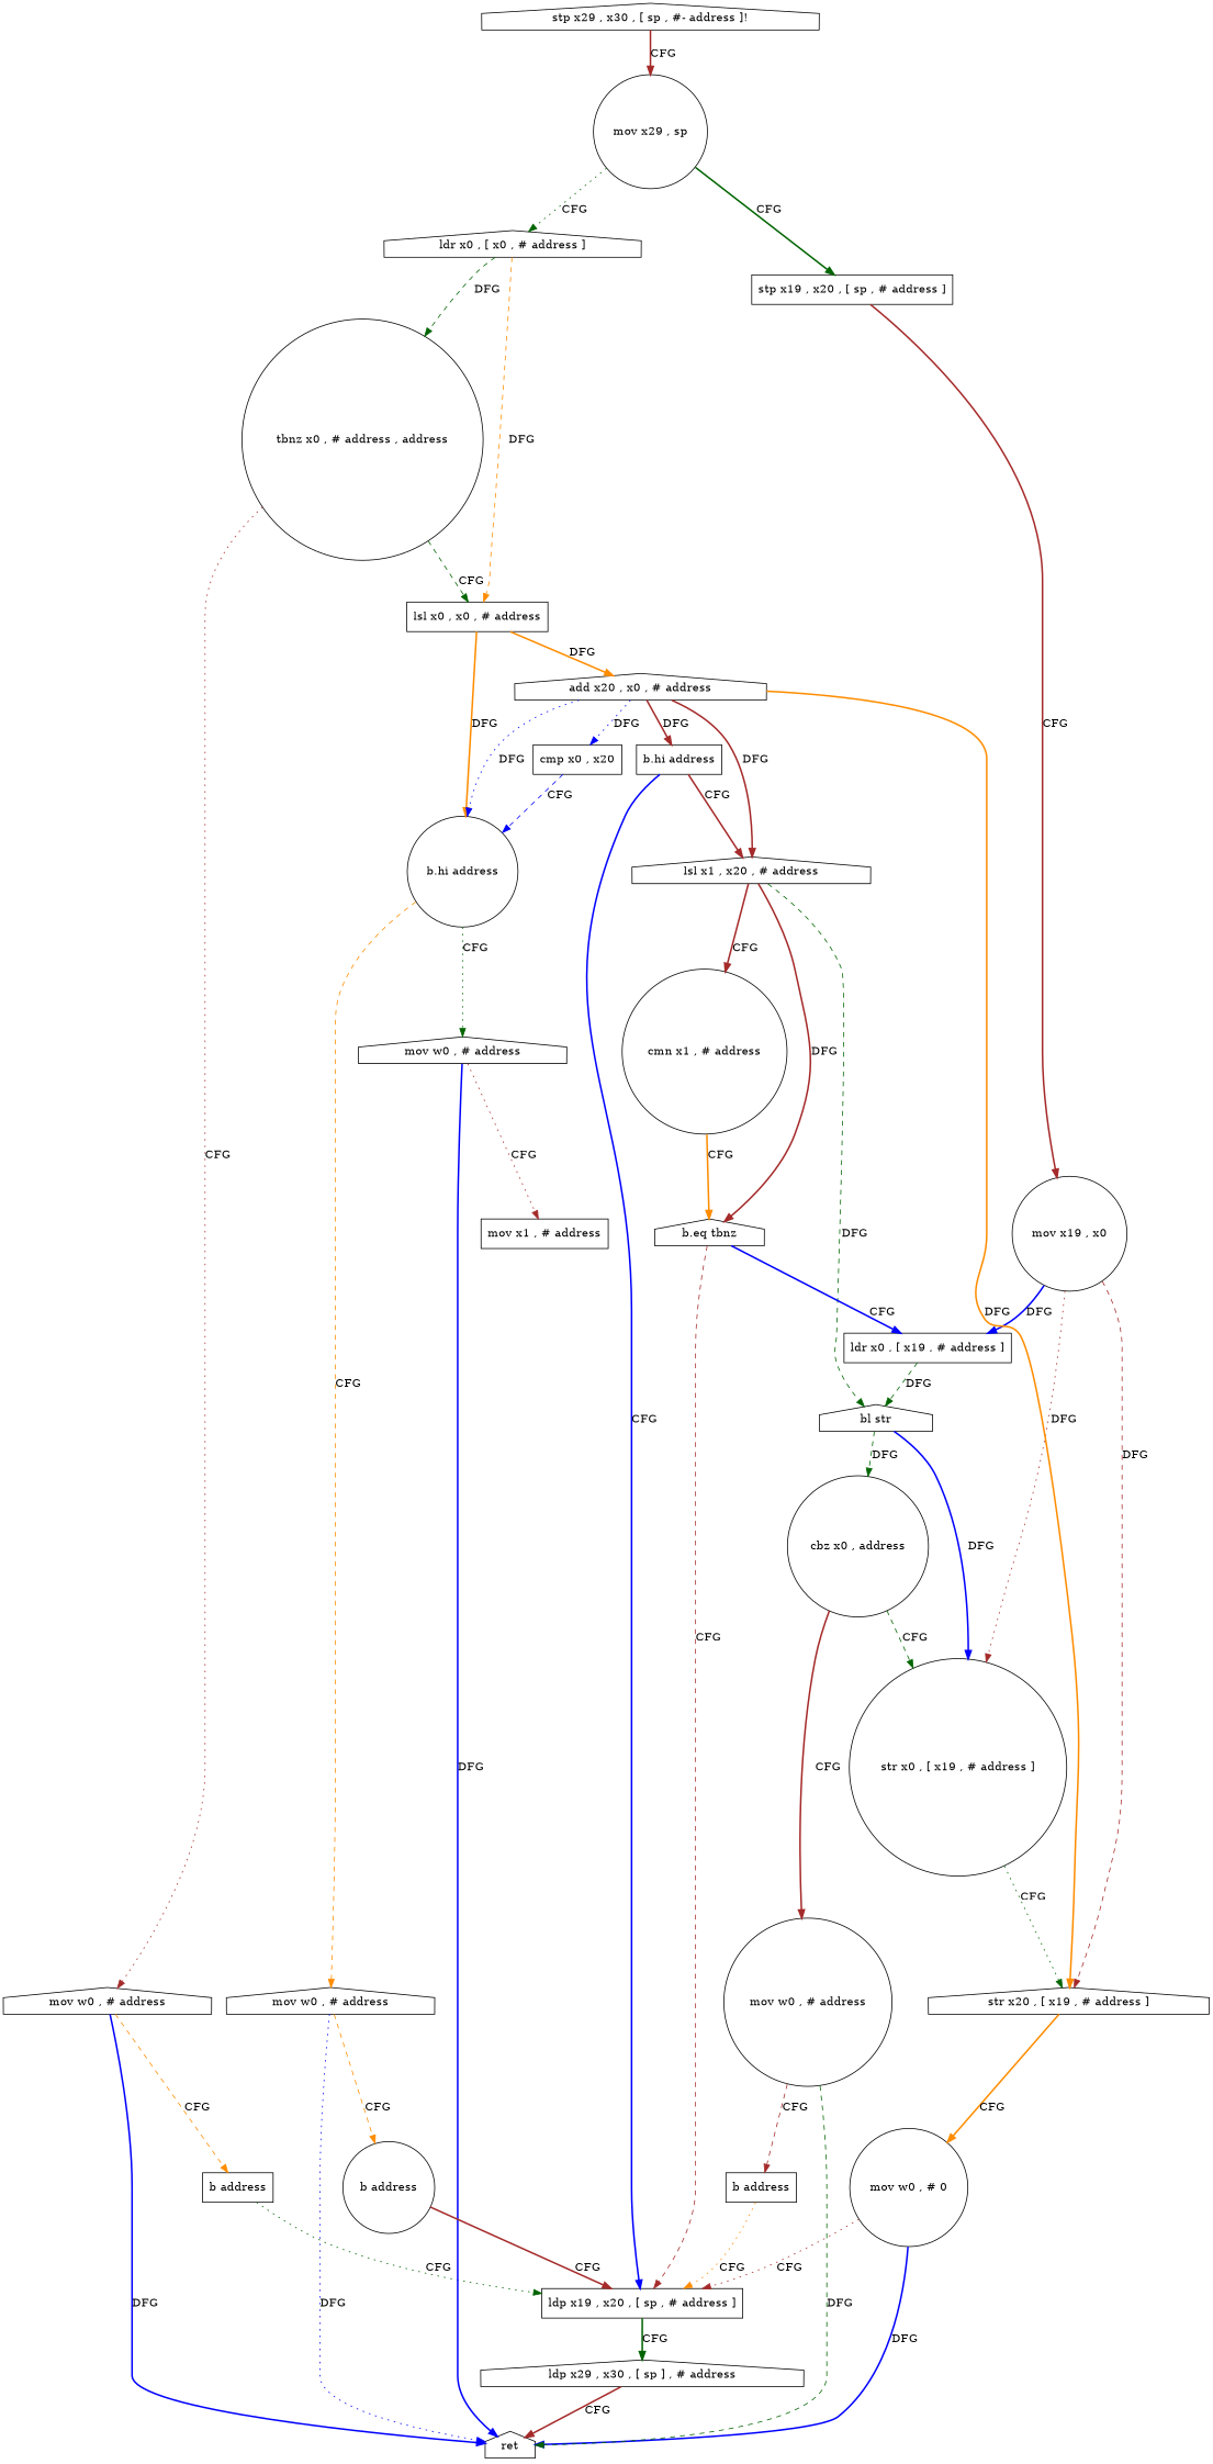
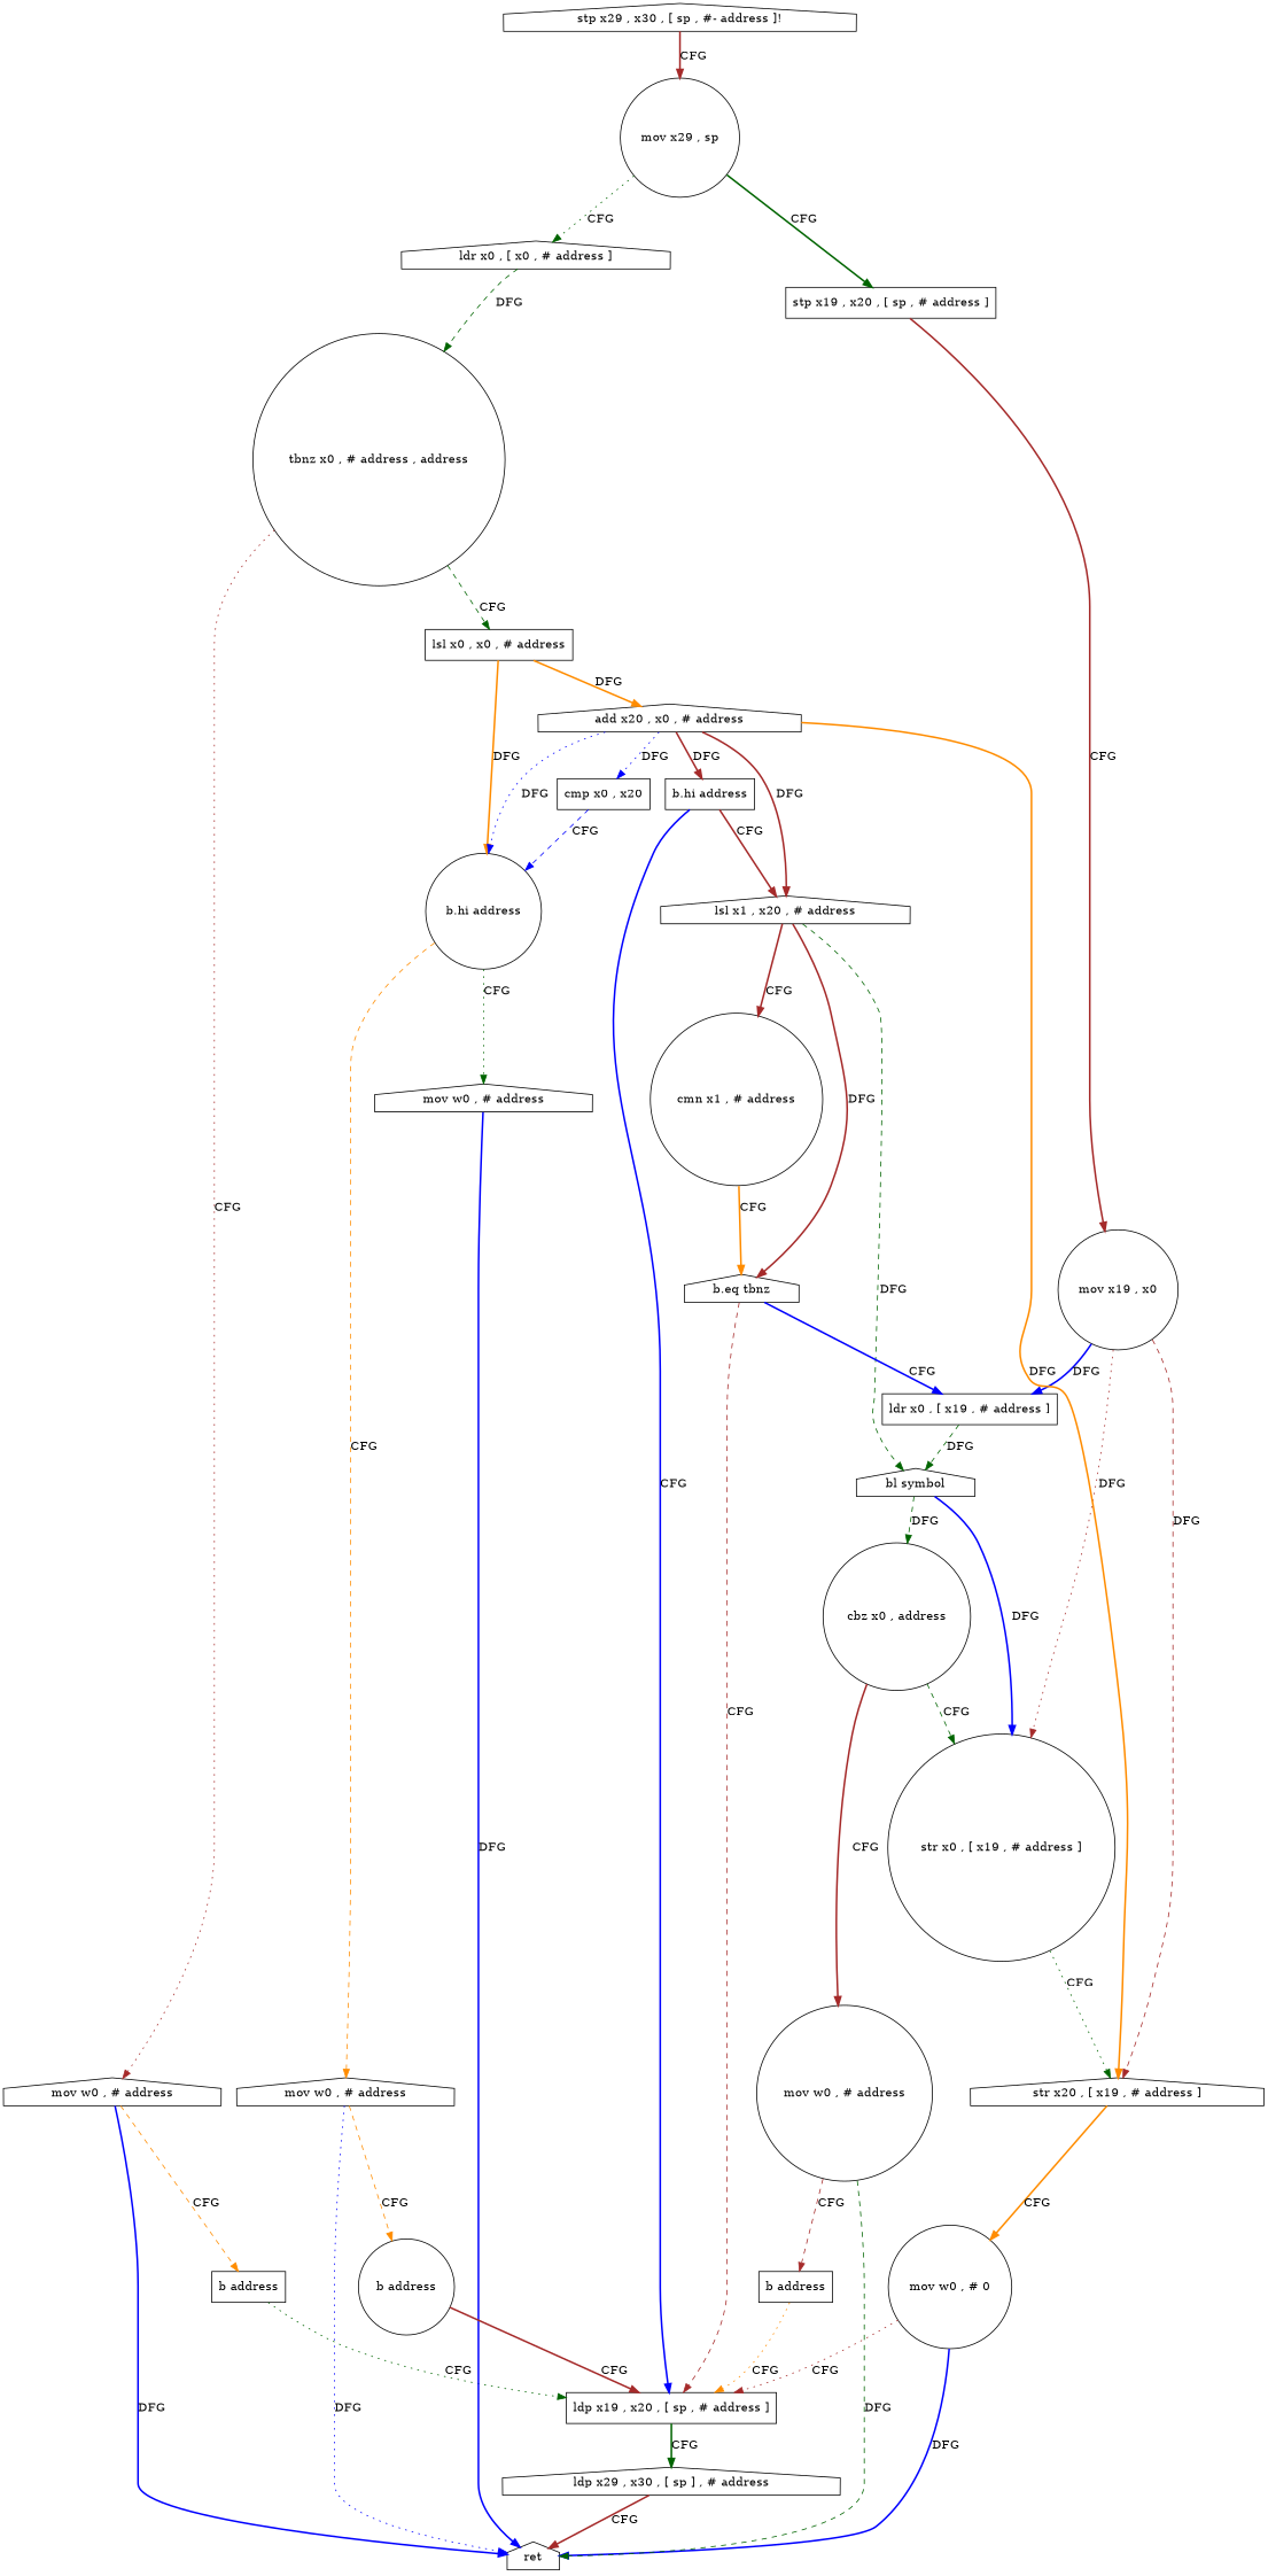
  digraph {
    node [shape=house]
    edge [color=brown style=bold]
    n1 [label="stp x29 , x30 , [ sp , #- address ]!"]
    n2 [label="mov x29 , sp" shape=circle]
    n3 [label="stp x19 , x20 , [ sp , # address ]" shape=box]
    n4 [label="ldr x0 , [ x0 , # address ]"]
    n5 [label="mov x19 , x0" shape=circle]
    n6 [label="ldr x0 , [ x19 , # address ]" shape=box]
    n7 [label="str x0 , [ x19 , # address ]" shape=circle]
    n8 [label="str x20 , [ x19 , # address ]"]
    n9 [label="tbnz x0 , # address , address" shape=circle]
    n10 [label="lsl x0 , x0 , # address" shape=box]
-   n11 [label="bl str"]
+   n11 [label="bl symbol"]
    n12 [label="mov w0 , # 0" shape=circle]
    n13 [label="mov w0 , # address"]
    n14 [label="add x20 , x0 , # address"]
    n15 [label="b.hi address" shape=circle]
    n16 [label="b address" shape=box]
    n17 [label=ret]
    n18 [label="ldp x19 , x20 , [ sp , # address ]" shape=box]
    n19 [label="cmp x0 , x20" shape=box]
    n20 [label="b.hi address" shape=box]
    n21 [label="lsl x1 , x20 , # address"]
    n22 [label="mov w0 , # address"]
    n23 [label="mov w0 , # address"]
    n24 [label="ldp x29 , x30 , [ sp ] , # address"]
    n25 [label="cmn x1 , # address" shape=circle]
    n26 [label="b.eq tbnz"]
    n27 [label="b address" shape=circle]
-   n28 [label="mov x1 , # address" shape=box]
    n29 [label="cbz x0 , address" shape=circle]
    n30 [label="mov w0 , # address" shape=circle]
    n31 [label="b address" shape=box]
    n1 -> n2 [label=CFG]
    n2 -> n3 [color=darkgreen label=CFG]
    n2 -> n4 [color=darkgreen label=CFG style=dotted]
    n3 -> n5 [label=CFG]
    n4 -> n9 [color=darkgreen label=DFG style=dashed]
-   n4 -> n10 [color=darkorange label=DFG style=dashed]
    n5 -> n6 [color=blue label=DFG]
    n5 -> n7 [label=DFG style=dotted]
    n5 -> n8 [label=DFG style=dashed]
    n6 -> n11 [color=darkgreen label=DFG style=dashed]
    n7 -> n8 [color=darkgreen label=CFG style=dotted]
    n8 -> n12 [color=darkorange label=CFG]
    n9 -> n10 [color=darkgreen label=CFG style=dashed]
    n9 -> n13 [label=CFG style=dotted]
    n10 -> n14 [color=darkorange label=DFG]
    n10 -> n15 [color=darkorange label=DFG]
    n11 -> n7 [color=blue label=DFG]
    n11 -> n29 [color=darkgreen label=DFG style=dashed]
    n12 -> n17 [color=blue label=DFG]
    n12 -> n18 [label=CFG style=dotted]
    n13 -> n16 [color=darkorange label=CFG style=dashed]
    n13 -> n17 [color=blue label=DFG]
    n14 -> n8 [color=darkorange label=DFG]
    n14 -> n15 [color=blue label=DFG style=dotted]
    n14 -> n19 [color=blue label=DFG style=dotted]
    n14 -> n20 [label=DFG]
    n14 -> n21 [label=DFG]
    n15 -> n22 [color=darkorange label=CFG style=dashed]
    n15 -> n23 [color=darkgreen label=CFG style=dotted]
    n16 -> n18 [color=darkgreen label=CFG style=dotted]
    n18 -> n24 [color=darkgreen label=CFG]
    n19 -> n15 [color=blue label=CFG style=dashed]
    n20 -> n18 [color=blue label=CFG]
    n20 -> n21 [label=CFG]
    n21 -> n11 [color=darkgreen label=DFG style=dashed]
    n21 -> n25 [label=CFG]
    n21 -> n26 [label=DFG]
    n22 -> n17 [color=blue label=DFG style=dotted]
    n22 -> n27 [color=darkorange label=CFG style=dashed]
    n23 -> n17 [color=blue label=DFG]
-   n23 -> n28 [label=CFG style=dotted]
    n24 -> n17 [label=CFG]
    n25 -> n26 [color=darkorange label=CFG]
    n26 -> n6 [color=blue label=CFG]
    n26 -> n18 [label=CFG style=dashed]
    n27 -> n18 [label=CFG]
    n29 -> n7 [color=darkgreen label=CFG style=dashed]
    n29 -> n30 [label=CFG]
    n30 -> n17 [color=darkgreen label=DFG style=dashed]
    n30 -> n31 [label=CFG style=dashed]
    n31 -> n18 [color=darkorange label=CFG style=dotted]
  }
